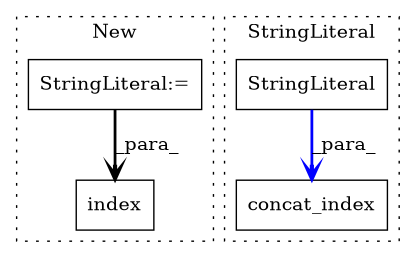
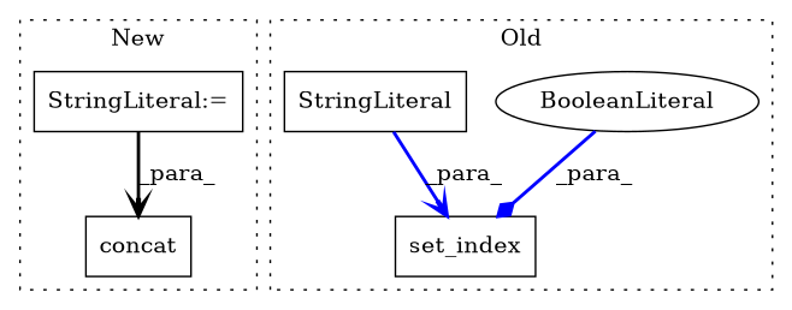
  digraph {
    fontname="DejaVu Serif"
    node [a=32 fontname="DejaVu Serif" shape=box]
    edge [arrowhead=vee color=blue fontname="DejaVu Serif" style=bold]
-   n1 [l="20,1" label=index s="6434,6629"]
+   n1 [l="20,1" label=concat s="6434,6629"]
    n2 [a=7 l=23 label="StringLiteral:=" s=6602]
-   n3 [l="10,1" label=concat_index s="7000,7027"]
+   n3 [l="10,1" label=set_index s="7000,7027"]
+   n4 [a=9 l=4 label=BooleanLiteral s=7023 shape=ellipse]
    n5 [a=45 l=6 label=StringLiteral s=7010]
    subgraph cluster_1 {
      label=New
      style=dotted
      n1
      n2
    }
    subgraph cluster_2 {
-     label=StringLiteral
+     label=Old
      style=dotted
      n3
+     n4
      n5
    }
    n2 -> n1 [color=black label=_para_]
+   n4 -> n3 [arrowhead=diamond label=_para_]
    n5 -> n3 [label=_para_]
  }
